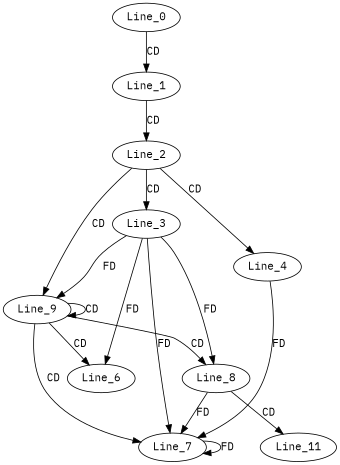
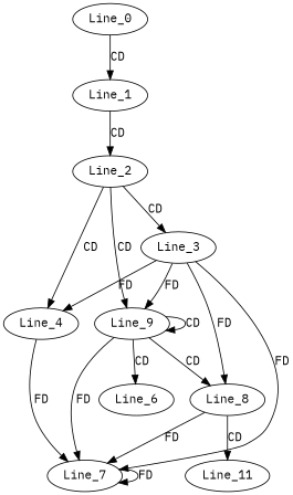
  digraph {
    fontname="IBM Plex Mono"
    node [fontname="IBM Plex Mono"]
    edge [fontname="IBM Plex Mono"]
    Line_0
    Line_1
    Line_2
    Line_3
    Line_4
    n6 [label=Line_9]
    Line_6
    Line_7
    Line_8
    Line_11
    Line_0 -> Line_1 [label=CD]
    Line_1 -> Line_2 [label=CD]
    Line_2 -> Line_3 [label=CD]
    Line_2 -> Line_4 [label=CD]
    Line_2 -> n6 [label=CD]
    Line_3 -> n6 [label=FD]
-   Line_3 -> Line_6 [label=FD]
+   Line_3 -> Line_4 [label=FD]
    Line_3 -> Line_7 [label=FD]
    Line_3 -> Line_8 [label=FD]
    Line_4 -> Line_7 [label=FD]
    n6 -> n6 [label=CD]
    n6 -> Line_6 [label=CD]
-   n6 -> Line_7 [label=CD]
+   n6 -> Line_7 [label=FD]
    n6 -> Line_8 [label=CD]
    Line_7 -> Line_7 [label=FD]
    Line_8 -> Line_7 [label=FD]
    Line_8 -> Line_11 [label=CD]
  }
